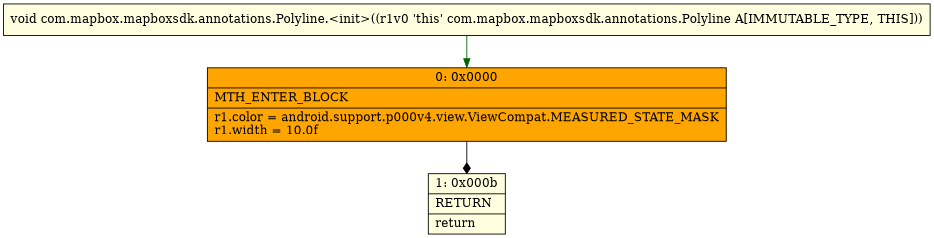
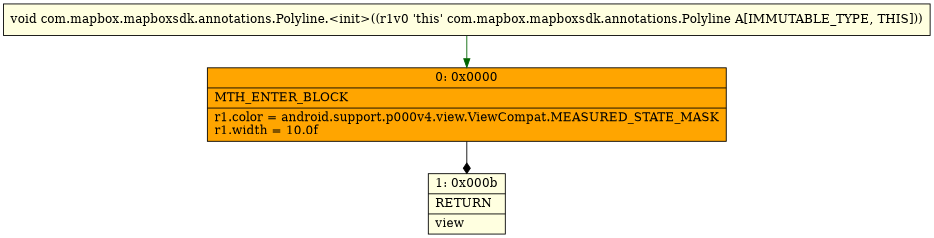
  digraph {
    node [shape=record style=filled fillcolor=lightyellow]
    n1 [label="{0\:\ 0x0000|MTH_ENTER_BLOCK\l|r1.color = android.support.p000v4.view.ViewCompat.MEASURED_STATE_MASK\lr1.width = 10.0f\l}" fillcolor=orange]
-   n2 [label="{1\:\ 0x000b|RETURN\l|return\l}"]
+   n2 [label="{1\:\ 0x000b|RETURN\l|view\l}"]
    n3 [label="{void com.mapbox.mapboxsdk.annotations.Polyline.\<init\>((r1v0 'this' com.mapbox.mapboxsdk.annotations.Polyline A[IMMUTABLE_TYPE, THIS])) }"]
    n1 -> n2 [color=black arrowhead=diamond]
    n3 -> n1 [color=darkgreen arrowhead=normal]
  }
